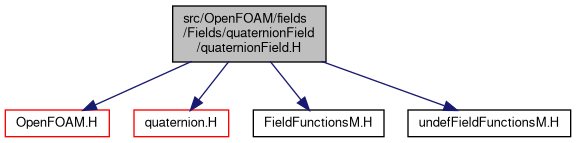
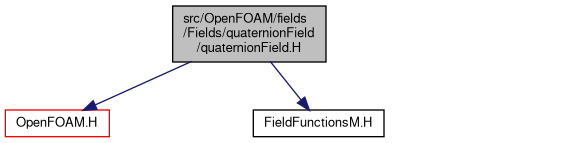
  digraph {
    node [color=black fontname=FreeSans fontsize=10 shape=record]
    edge [color=midnightblue fontname=FreeSans fontsize=10 labelfontname=FreeSans labelfontsize=10 style=solid]
    n1 [fillcolor=grey75 fontcolor=black height=0.2 label="src/OpenFOAM/fields\l/Fields/quaternionField\l/quaternionField.H" style=filled width=0.4]
    n2 [color=red height=0.2 label="OpenFOAM.H" width=0.4]
-   n3 [color=red height=0.2 label="quaternion.H" width=0.4]
    n4 [height=0.2 label="FieldFunctionsM.H" width=0.4]
-   n5 [height=0.2 label="undefFieldFunctionsM.H" width=0.4]
    n1 -> n2
-   n1 -> n3
    n1 -> n4
-   n1 -> n5
  }
